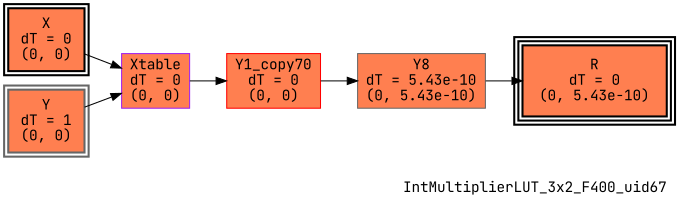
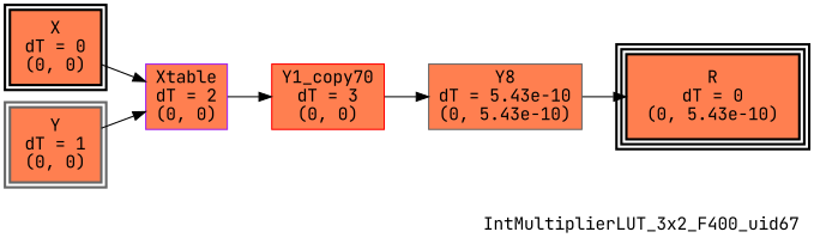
  digraph {
    fontname="JetBrains Mono"
    label=IntMultiplierLUT_3x2_F400_uid67
    labeljust=right
    labelloc=bottom
    nodesep=0.25
    rankdir=LR
    ranksep=0.5
    node [color=black fillcolor=coral fontname="JetBrains Mono" peripheries=1 shape=box style="bold, filled"]
    edge [arrowhead=normal arrowsize=1.0 arrowtail=normal color=black dir=forward fontname="JetBrains Mono"]
    n1 [label="X\ndT = 0\n(0, 0)" peripheries=2]
    n2 [color=gray40 label="Y\ndT = 1\n(0, 0)" peripheries=2]
    n3 [label="R\ndT = 0\n(0, 5.43e-10)" peripheries=3]
-   n4 [color=purple label="Xtable\ndT = 0\n(0, 0)" style=filled]
-   n5 [color=red label="Y1_copy70\ndT = 0\n(0, 0)" style=filled]
+   n4 [color=purple label="Xtable\ndT = 2\n(0, 0)" style=filled]
+   n5 [color=red label="Y1_copy70\ndT = 3\n(0, 0)" style=filled]
    n6 [color=gray40 label="Y8\ndT = 5.43e-10\n(0, 5.43e-10)" style=filled]
    subgraph sub_1 {
      rank=same
      n1
      n2
    }
    subgraph sub_2 {
      rank=same
      n3
    }
    n1 -> n4
    n2 -> n4
    n4 -> n5
    n5 -> n6
    n6 -> n3
  }
